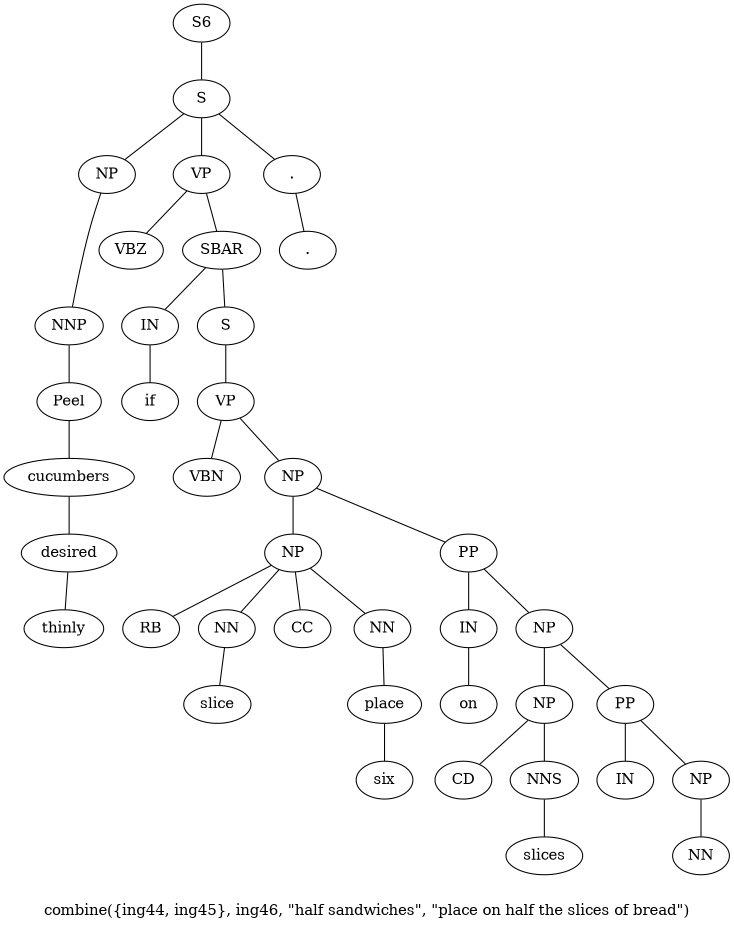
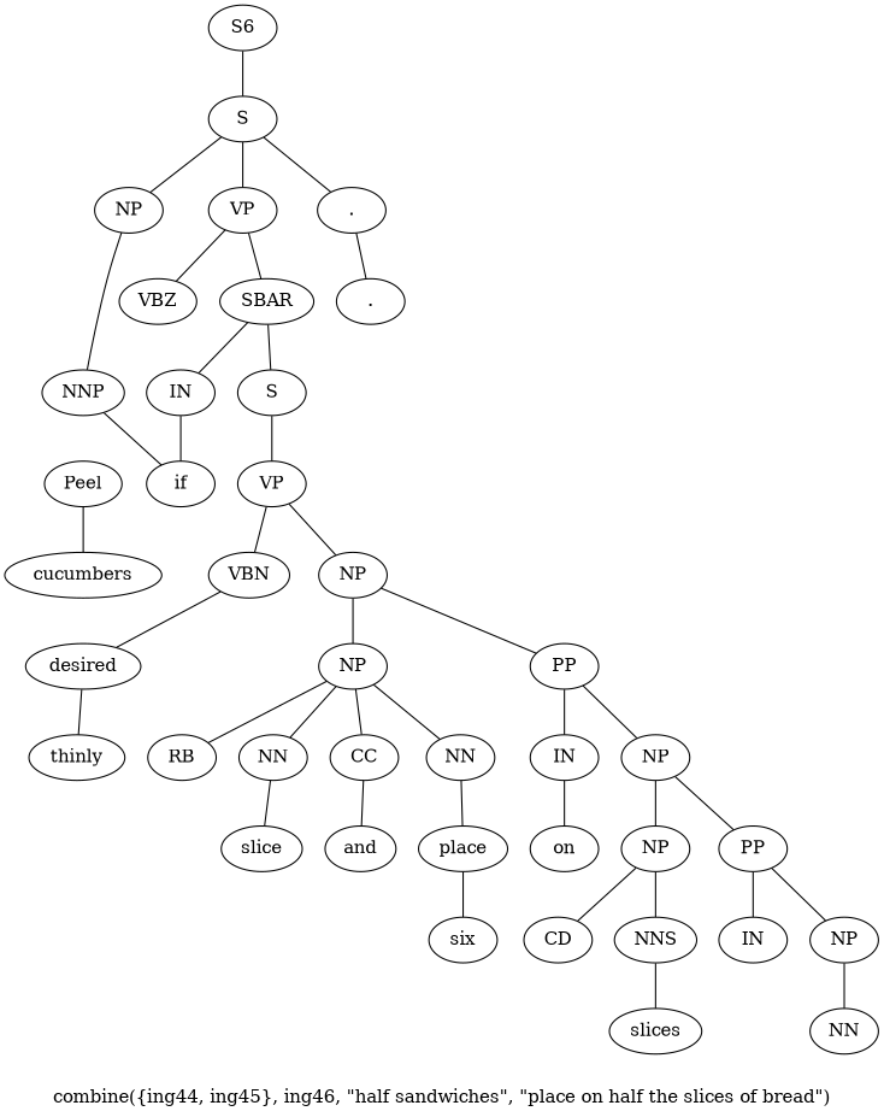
  graph {
    label="combine({ing44, ing45}, ing46, \"half sandwiches\", \"place on half the slices of bread\")"
    n1 [label=S6]
    n2 [label=S]
    n3 [label=NP]
    n4 [label=VP]
    n5 [label="."]
    n6 [label=NNP]
    n7 [label=VBZ]
    n8 [label=SBAR]
    n9 [label="."]
    n10 [label=Peel]
    n11 [label=cucumbers]
    n12 [label=IN]
    n13 [label=S]
    n14 [label=if]
    n15 [label=VP]
    n16 [label=VBN]
    n17 [label=NP]
    n18 [label=desired]
    n19 [label=NP]
    n20 [label=PP]
    n21 [label=thinly]
    n22 [label=RB]
    n23 [label=NN]
    n24 [label=CC]
    n25 [label=NN]
    n26 [label=IN]
    n27 [label=NP]
    n28 [label=slice]
+   n29 [label=and]
    n30 [label=place]
    n31 [label=six]
    n32 [label=on]
    n33 [label=NP]
    n34 [label=PP]
    n35 [label=CD]
    n36 [label=NNS]
    n37 [label=IN]
    n38 [label=NP]
    n39 [label=slices]
    n40 [label=NN]
    n1 -- n2
    n2 -- n3
    n2 -- n4
    n2 -- n5
    n3 -- n6
    n4 -- n7
    n4 -- n8
    n5 -- n9
-   n6 -- n10
+   n6 -- n14
    n8 -- n12
    n8 -- n13
    n10 -- n11
    n12 -- n14
    n13 -- n15
    n15 -- n16
    n15 -- n17
-   n11 -- n18
+   n16 -- n18
    n17 -- n19
    n17 -- n20
    n18 -- n21
    n19 -- n22
    n19 -- n23
    n19 -- n24
    n19 -- n25
    n20 -- n26
    n20 -- n27
    n23 -- n28
+   n24 -- n29
    n25 -- n30
    n26 -- n32
    n27 -- n33
    n27 -- n34
    n30 -- n31
    n33 -- n35
    n33 -- n36
    n34 -- n37
    n34 -- n38
    n36 -- n39
    n38 -- n40
  }
